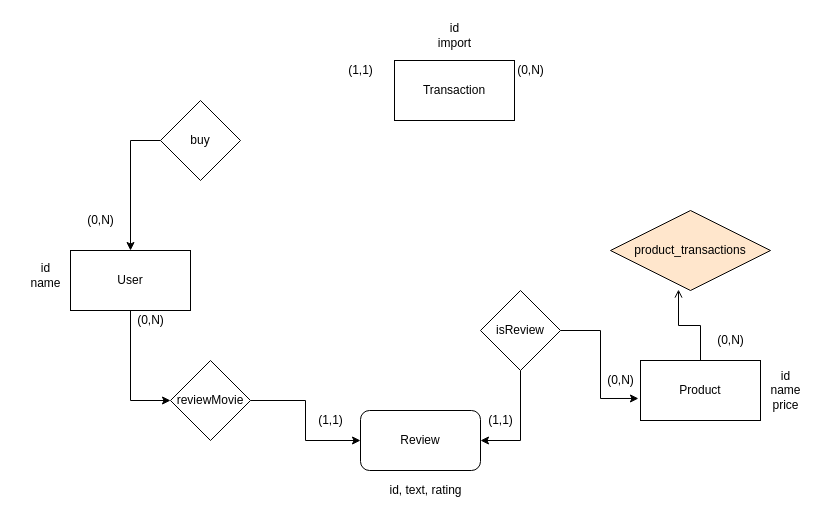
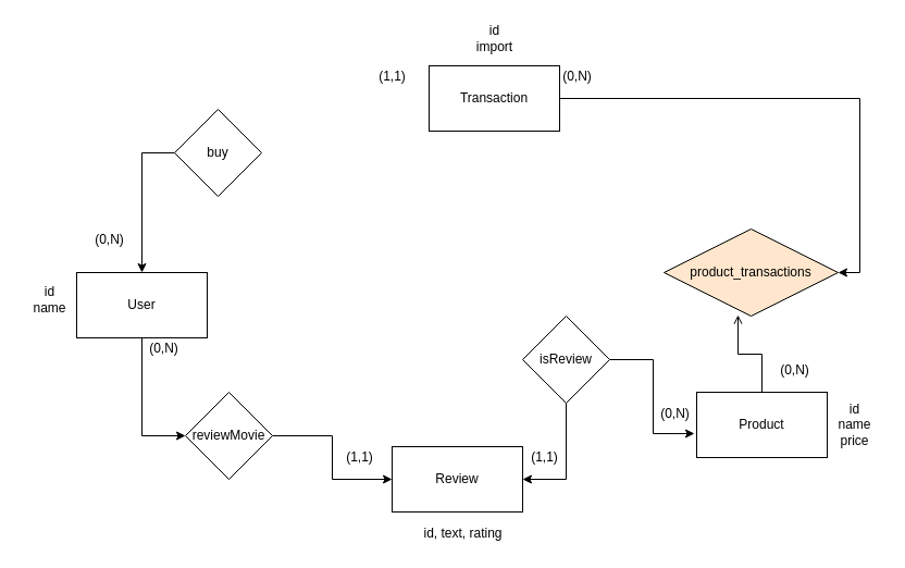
  <mxCell id="0" />
  <mxCell id="1" parent="0" />
+ <mxCell id="2" style="edgeStyle=orthogonalEdgeStyle;rounded=0;orthogonalLoop=1;jettySize=auto;html=1;exitX=1;exitY=0.5;exitDx=0;exitDy=0;entryX=1;entryY=0.5;entryDx=0;entryDy=0;" edge="1" parent="1" source="3" target="12"><mxGeometry relative="1" as="geometry" /></mxCell>
  <mxCell id="3" value="Transaction" style="rounded=0;whiteSpace=wrap;html=1;" vertex="1" parent="1"><mxGeometry x="394" y="60" width="120" height="60" as="geometry" /></mxCell>
  <mxCell id="4" style="edgeStyle=orthogonalEdgeStyle;rounded=0;orthogonalLoop=1;jettySize=auto;html=1;exitX=0.5;exitY=1;exitDx=0;exitDy=0;entryX=0;entryY=0.5;entryDx=0;entryDy=0;" edge="1" parent="1" source="5" target="17"><mxGeometry relative="1" as="geometry" /></mxCell>
  <mxCell id="5" value="User" style="rounded=0;whiteSpace=wrap;html=1;" vertex="1" parent="1"><mxGeometry x="70" y="250" width="120" height="60" as="geometry" /></mxCell>
  <mxCell id="6" style="edgeStyle=orthogonalEdgeStyle;rounded=0;orthogonalLoop=1;jettySize=auto;html=1;exitX=0.5;exitY=0;exitDx=0;exitDy=0;entryX=0.425;entryY=0.988;entryDx=0;entryDy=0;entryPerimeter=0;endArrow=open;" edge="1" parent="1" source="7" target="12"><mxGeometry relative="1" as="geometry" /></mxCell>
  <mxCell id="7" value="Product" style="rounded=0;whiteSpace=wrap;html=1;" vertex="1" parent="1"><mxGeometry x="640" y="360" width="120" height="60" as="geometry" /></mxCell>
  <mxCell id="8" style="edgeStyle=orthogonalEdgeStyle;rounded=0;orthogonalLoop=1;jettySize=auto;html=1;exitX=0;exitY=0.5;exitDx=0;exitDy=0;entryX=0.5;entryY=0;entryDx=0;entryDy=0;" edge="1" parent="1" source="9" target="5"><mxGeometry relative="1" as="geometry" /></mxCell>
  <mxCell id="9" value="buy" style="rhombus;whiteSpace=wrap;html=1;" vertex="1" parent="1"><mxGeometry x="160" y="100" width="80" height="80" as="geometry" /></mxCell>
  <mxCell id="10" value="(0,N)" style="text;html=1;align=center;verticalAlign=middle;resizable=0;points=[];autosize=1;strokeColor=none;" vertex="1" parent="1"><mxGeometry x="80" y="210" width="40" height="20" as="geometry" /></mxCell>
  <mxCell id="11" value="(1,1)" style="text;html=1;align=center;verticalAlign=middle;resizable=0;points=[];autosize=1;strokeColor=none;" vertex="1" parent="1"><mxGeometry x="340" y="60" width="40" height="20" as="geometry" /></mxCell>
  <mxCell id="12" value="product_transactions" style="rhombus;whiteSpace=wrap;html=1;fillColor=#ffe6cc;" vertex="1" parent="1"><mxGeometry x="610" y="210" width="160" height="80" as="geometry" /></mxCell>
  <mxCell id="13" value="(0,N)" style="text;html=1;align=center;verticalAlign=middle;resizable=0;points=[];autosize=1;strokeColor=none;" vertex="1" parent="1"><mxGeometry x="510" y="60" width="40" height="20" as="geometry" /></mxCell>
  <mxCell id="14" value="(0,N)" style="text;html=1;align=center;verticalAlign=middle;resizable=0;points=[];autosize=1;strokeColor=none;" vertex="1" parent="1"><mxGeometry x="710" y="330" width="40" height="20" as="geometry" /></mxCell>
- <mxCell id="15" value="Review" style="whiteSpace=wrap;html=1;rounded=1;" vertex="1" parent="1"><mxGeometry x="360" y="410" width="120" height="60" as="geometry" /></mxCell>
+ <mxCell id="15" value="Review" style="rounded=0;whiteSpace=wrap;html=1;" vertex="1" parent="1"><mxGeometry x="360" y="410" width="120" height="60" as="geometry" /></mxCell>
  <mxCell id="16" style="edgeStyle=orthogonalEdgeStyle;rounded=0;orthogonalLoop=1;jettySize=auto;html=1;exitX=1;exitY=0.5;exitDx=0;exitDy=0;" edge="1" parent="1" source="17" target="15"><mxGeometry relative="1" as="geometry" /></mxCell>
  <mxCell id="17" value="reviewMovie" style="rhombus;whiteSpace=wrap;html=1;" vertex="1" parent="1"><mxGeometry x="170" y="360" width="80" height="80" as="geometry" /></mxCell>
  <mxCell id="18" value="(0,N)" style="text;html=1;align=center;verticalAlign=middle;resizable=0;points=[];autosize=1;strokeColor=none;" vertex="1" parent="1"><mxGeometry x="130" y="310" width="40" height="20" as="geometry" /></mxCell>
  <mxCell id="19" value="(1,1)" style="text;html=1;align=center;verticalAlign=middle;resizable=0;points=[];autosize=1;strokeColor=none;" vertex="1" parent="1"><mxGeometry x="310" y="410" width="40" height="20" as="geometry" /></mxCell>
  <mxCell id="20" value="(1,1)" style="text;html=1;align=center;verticalAlign=middle;resizable=0;points=[];autosize=1;strokeColor=none;" vertex="1" parent="1"><mxGeometry x="480" y="410" width="40" height="20" as="geometry" /></mxCell>
  <mxCell id="21" value="id, text, rating" style="text;html=1;align=center;verticalAlign=middle;resizable=0;points=[];autosize=1;strokeColor=none;" vertex="1" parent="1"><mxGeometry x="380" y="480" width="90" height="20" as="geometry" /></mxCell>
  <mxCell id="22" value="id&lt;br&gt;name" style="text;html=1;align=center;verticalAlign=middle;resizable=0;points=[];autosize=1;strokeColor=none;" vertex="1" parent="1"><mxGeometry x="20" y="260" width="50" height="30" as="geometry" /></mxCell>
  <mxCell id="23" value="id&lt;br&gt;import" style="text;html=1;align=center;verticalAlign=middle;resizable=0;points=[];autosize=1;strokeColor=none;" vertex="1" parent="1"><mxGeometry x="429" y="20" width="50" height="30" as="geometry" /></mxCell>
  <mxCell id="24" value="id&lt;br&gt;name&lt;br&gt;price" style="text;html=1;align=center;verticalAlign=middle;resizable=0;points=[];autosize=1;strokeColor=none;" vertex="1" parent="1"><mxGeometry x="760" y="365" width="50" height="50" as="geometry" /></mxCell>
  <mxCell id="25" style="edgeStyle=orthogonalEdgeStyle;rounded=0;orthogonalLoop=1;jettySize=auto;html=1;exitX=0.5;exitY=1;exitDx=0;exitDy=0;entryX=1;entryY=0.5;entryDx=0;entryDy=0;" edge="1" parent="1" source="27" target="15"><mxGeometry relative="1" as="geometry" /></mxCell>
  <mxCell id="26" style="edgeStyle=orthogonalEdgeStyle;rounded=0;orthogonalLoop=1;jettySize=auto;html=1;exitX=1;exitY=0.5;exitDx=0;exitDy=0;entryX=-0.017;entryY=0.633;entryDx=0;entryDy=0;entryPerimeter=0;" edge="1" parent="1" source="27" target="7"><mxGeometry relative="1" as="geometry" /></mxCell>
  <mxCell id="27" value="isReview" style="rhombus;whiteSpace=wrap;html=1;" vertex="1" parent="1"><mxGeometry x="480" y="290" width="80" height="80" as="geometry" /></mxCell>
  <mxCell id="28" value="(0,N)" style="text;html=1;align=center;verticalAlign=middle;resizable=0;points=[];autosize=1;strokeColor=none;" vertex="1" parent="1"><mxGeometry x="600" y="370" width="40" height="20" as="geometry" /></mxCell>
